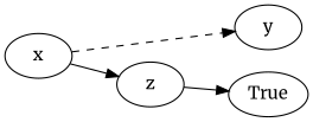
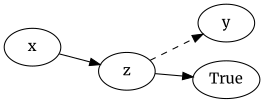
  digraph {
    fontname=Merriweather
    rankdir=LR
    node [fontname=Merriweather]
    edge [fontcolor=gray fontname=Merriweather]
    n1 [label=x]
    n2 [label=y]
    n3 [label=z]
    n4 [label=True]
-   n1 -> n2 [style=dashed]
+   n3 -> n2 [style=dashed]
    n1 -> n3
    n3 -> n4
  }
